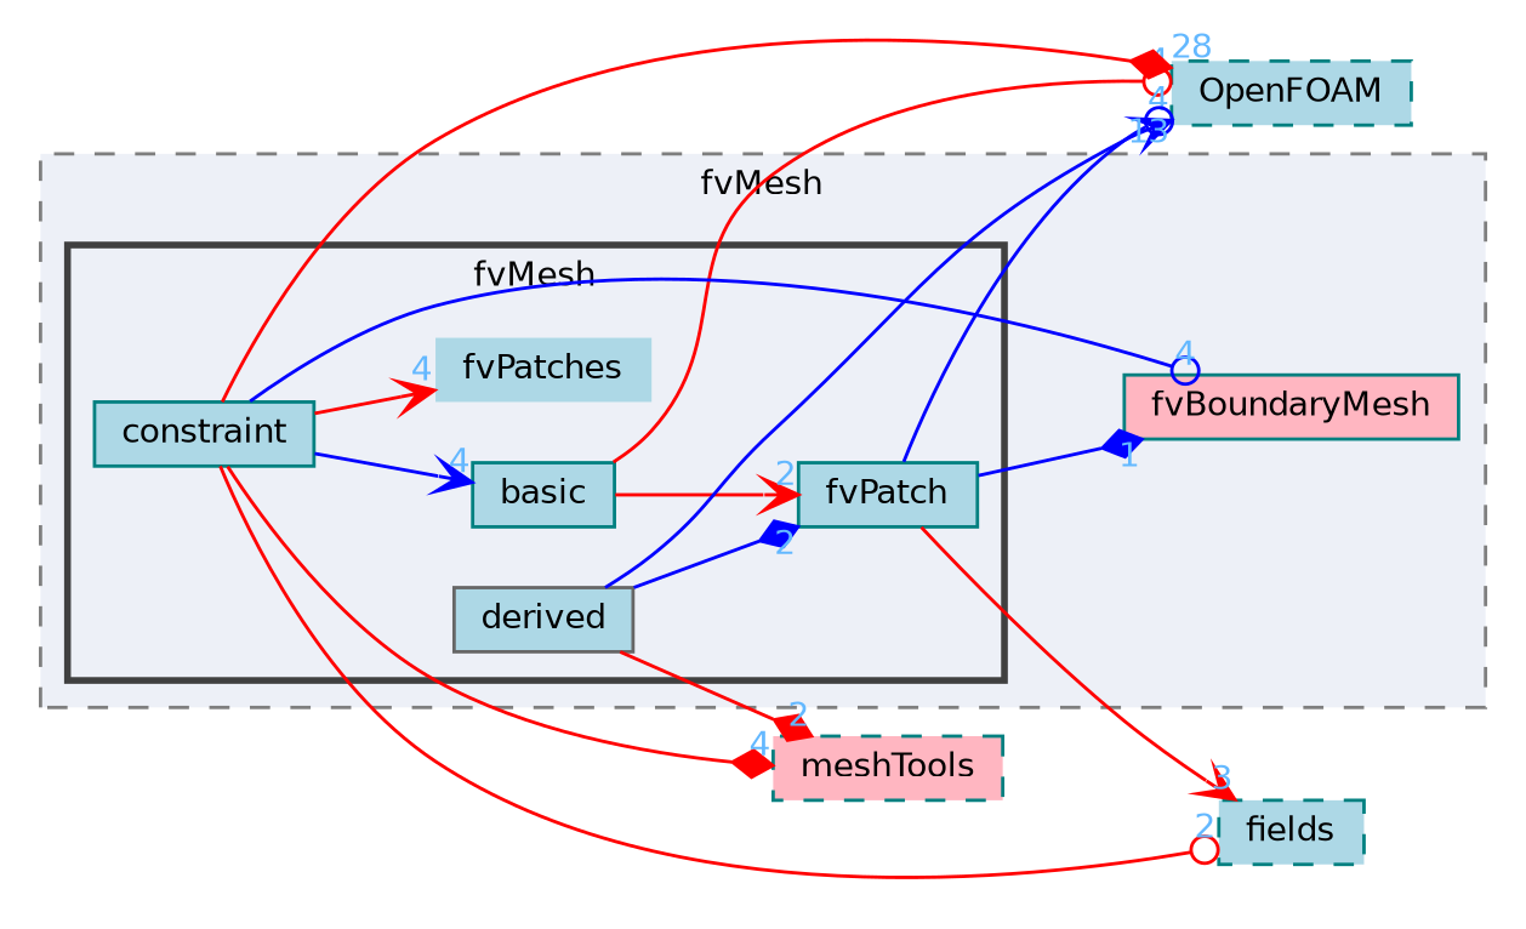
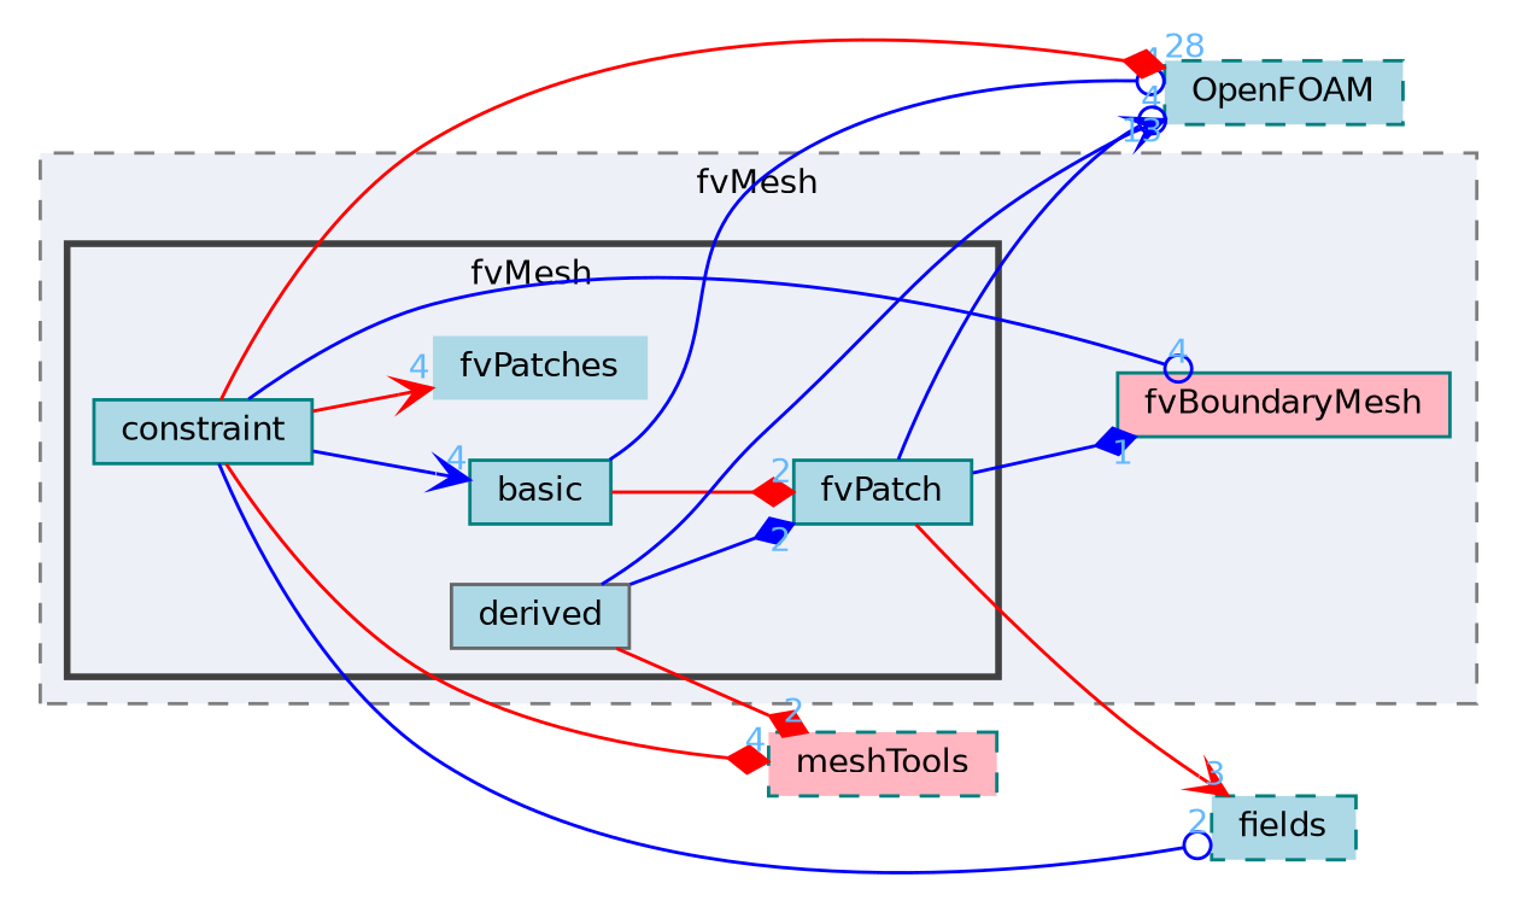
  digraph {
    compound=true
    rankdir=LR
    node [color=teal fillcolor=lightblue fontname=Helvetica fontsize=10 shape=box style=filled]
    edge [arrowhead=vee color=red fontcolor=steelblue1 fontname=Helvetica fontsize=10 headlabel=4 labeldistance=1.5 labelfontname=Helvetica labelfontsize=10]
    n1 [height=0.2 label=fvPatches shape=plaintext width=0.4]
    n2 [height=0.2 label=basic width=0.4]
    n3 [height=0.2 label=constraint width=0.4]
    n4 [color=gray40 height=0.2 label=derived width=0.4]
    n5 [height=0.2 label=fvPatch width=0.4]
    n6 [fillcolor=lightpink height=0.2 label=fvBoundaryMesh width=0.4]
    n7 [height=0.2 label=OpenFOAM style="filled,dashed" width=0.4]
    n8 [height=0.2 label=fields style="filled,dashed" width=0.4]
    n9 [fillcolor=lightpink height=0.2 label=meshTools style="filled,dashed" width=0.4]
    subgraph cluster_1 {
      bgcolor="#edf0f7"
      fontname=Helvetica
      fontsize=10
      label=fvMesh
      pencolor=grey50
      style="filled,dashed"
      n6
      subgraph cluster_2 {
        bgcolor="#edf0f7"
        fontname=Helvetica
        fontsize=10
        label=fvMesh
        pencolor=grey25
        style="filled,bold"
        n1
        n2
        n3
        n4
        n5
      }
    }
-   n2 -> n5 [headlabel=2]
-   n2 -> n7 [arrowhead=odot]
+   n2 -> n5 [arrowhead=diamond headlabel=2]
+   n2 -> n7 [arrowhead=odot color=blue]
    n3 -> n1
    n3 -> n2 [color=blue]
    n3 -> n6 [arrowhead=odot color=blue]
    n3 -> n7 [arrowhead=diamond headlabel=28]
-   n3 -> n8 [arrowhead=odot headlabel=2]
+   n3 -> n8 [arrowhead=odot color=blue headlabel=2]
    n3 -> n9 [arrowhead=diamond]
    n4 -> n5 [arrowhead=diamond color=blue headlabel=2]
    n4 -> n7 [color=blue]
    n4 -> n9 [arrowhead=diamond headlabel=2]
    n5 -> n6 [arrowhead=diamond color=blue headlabel=1]
    n5 -> n7 [arrowhead=odot color=blue headlabel=13]
    n5 -> n8 [headlabel=3]
  }
